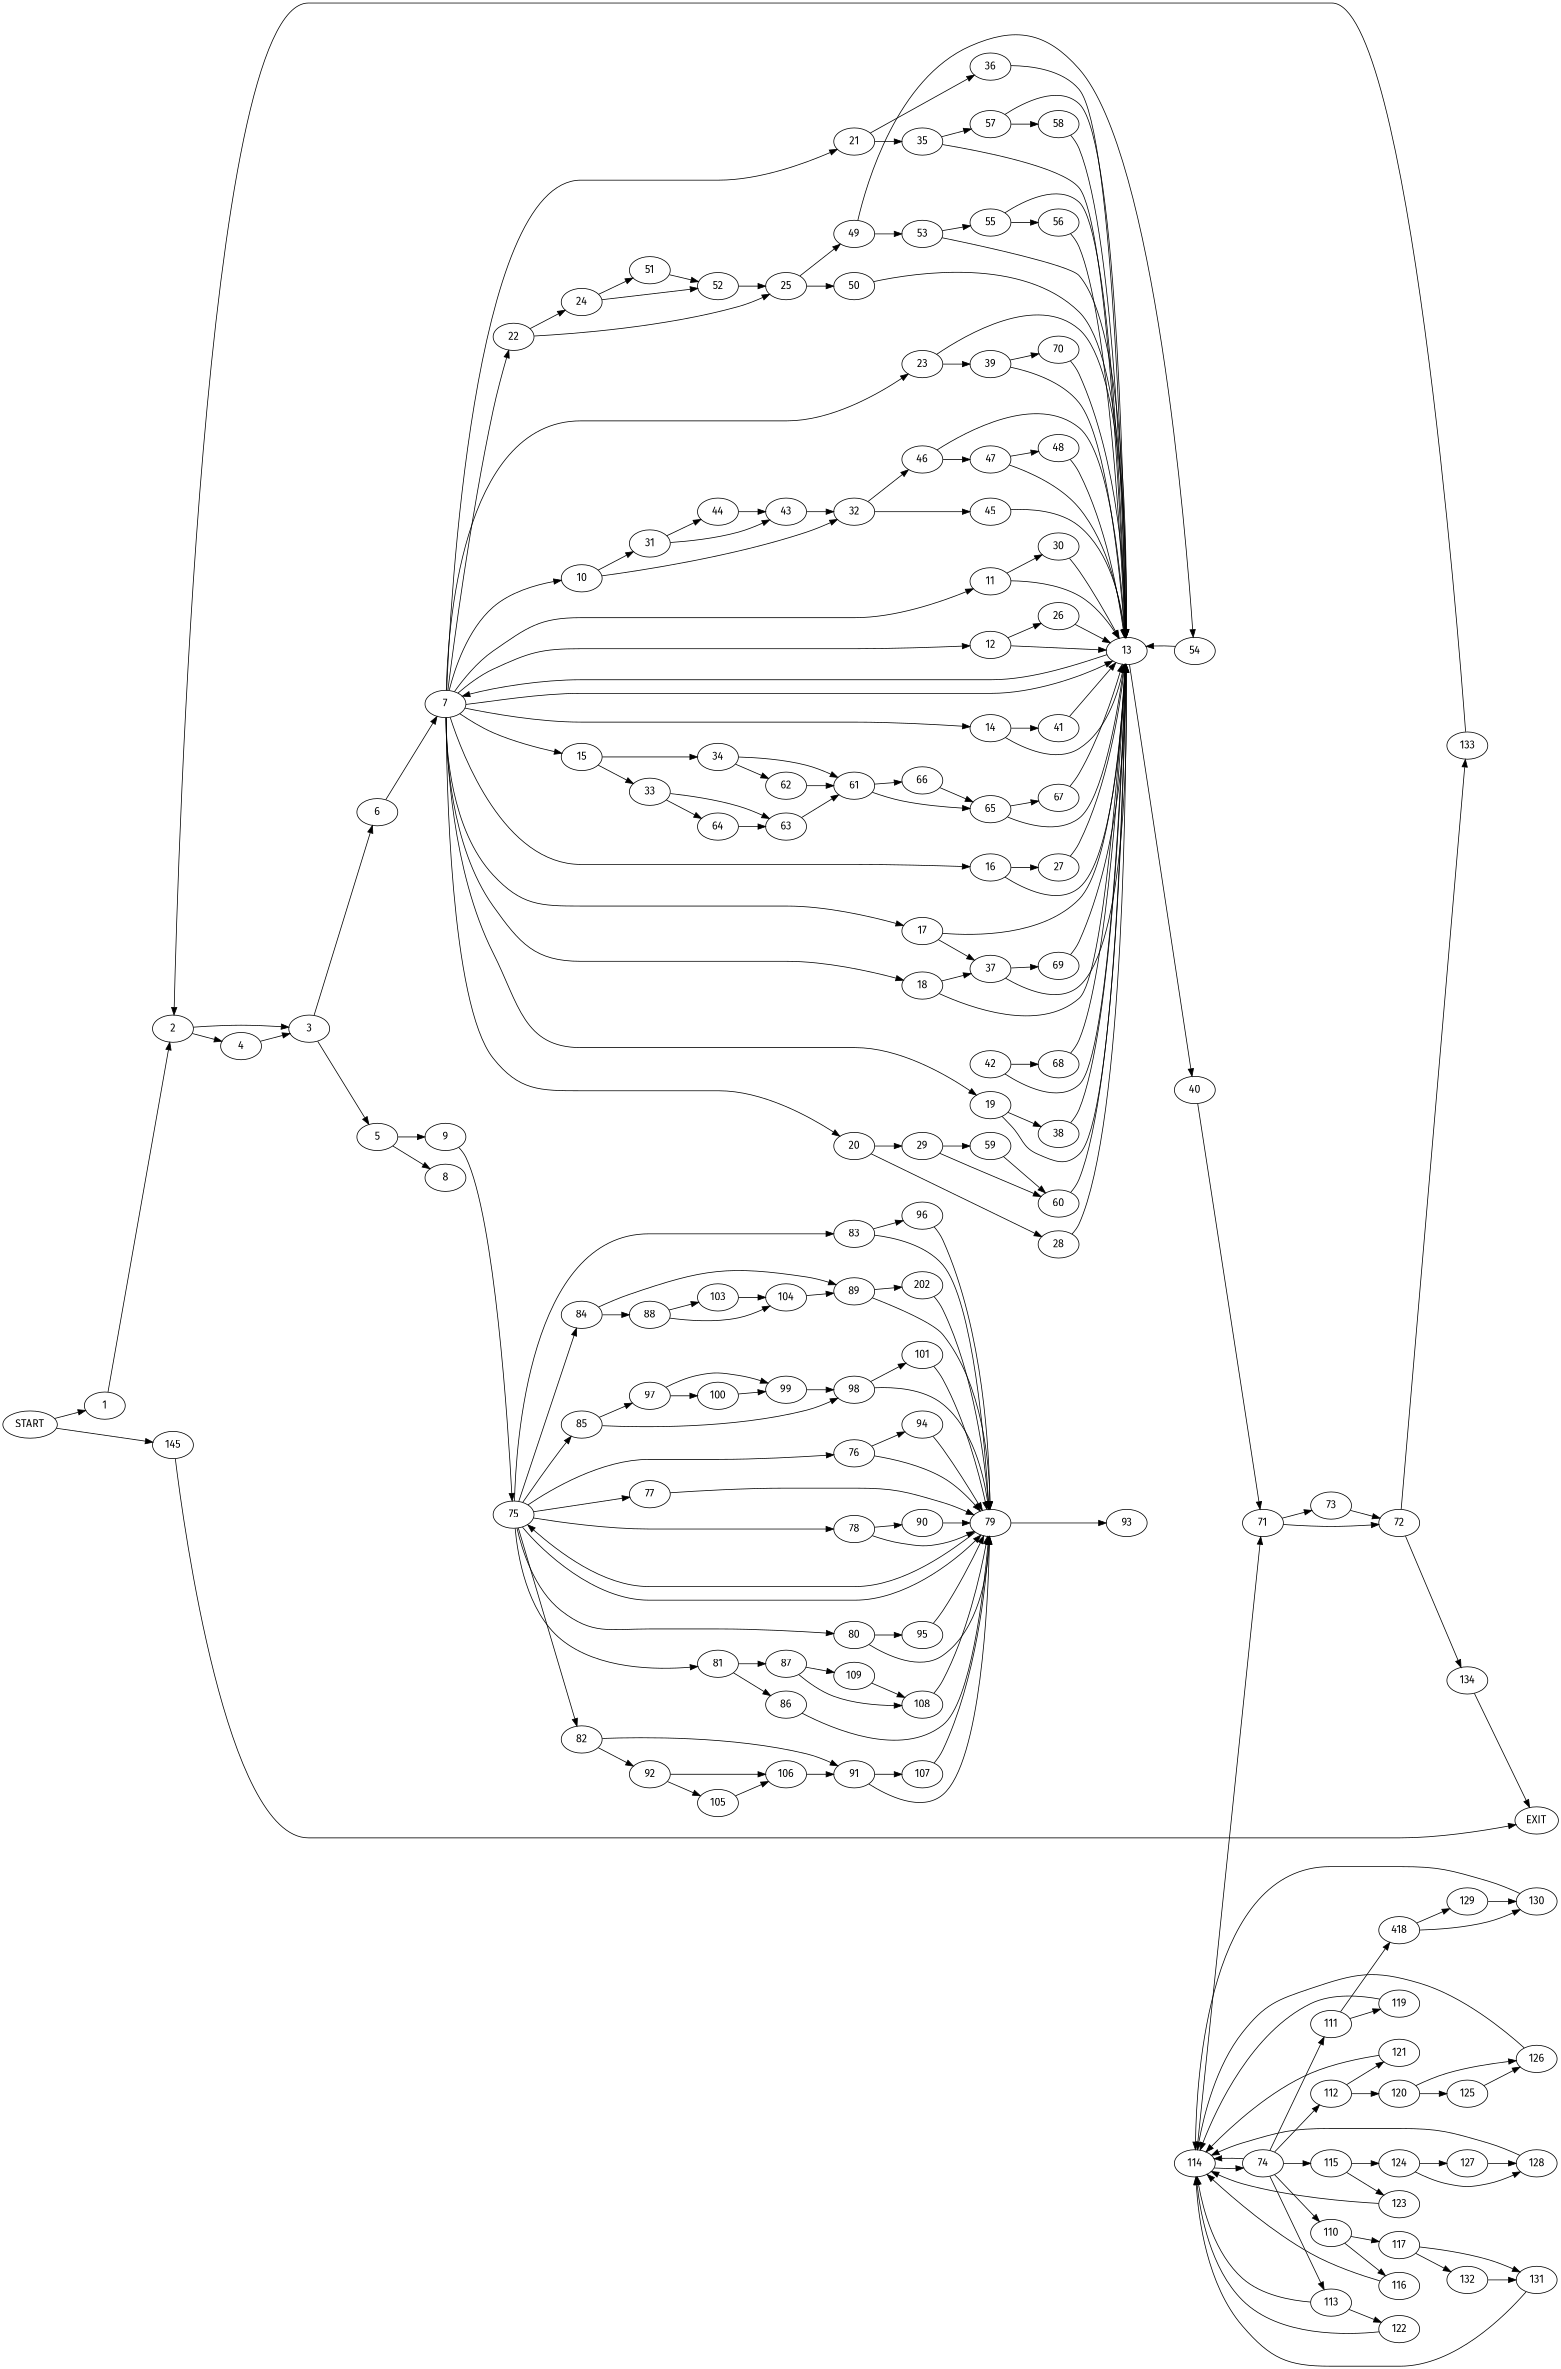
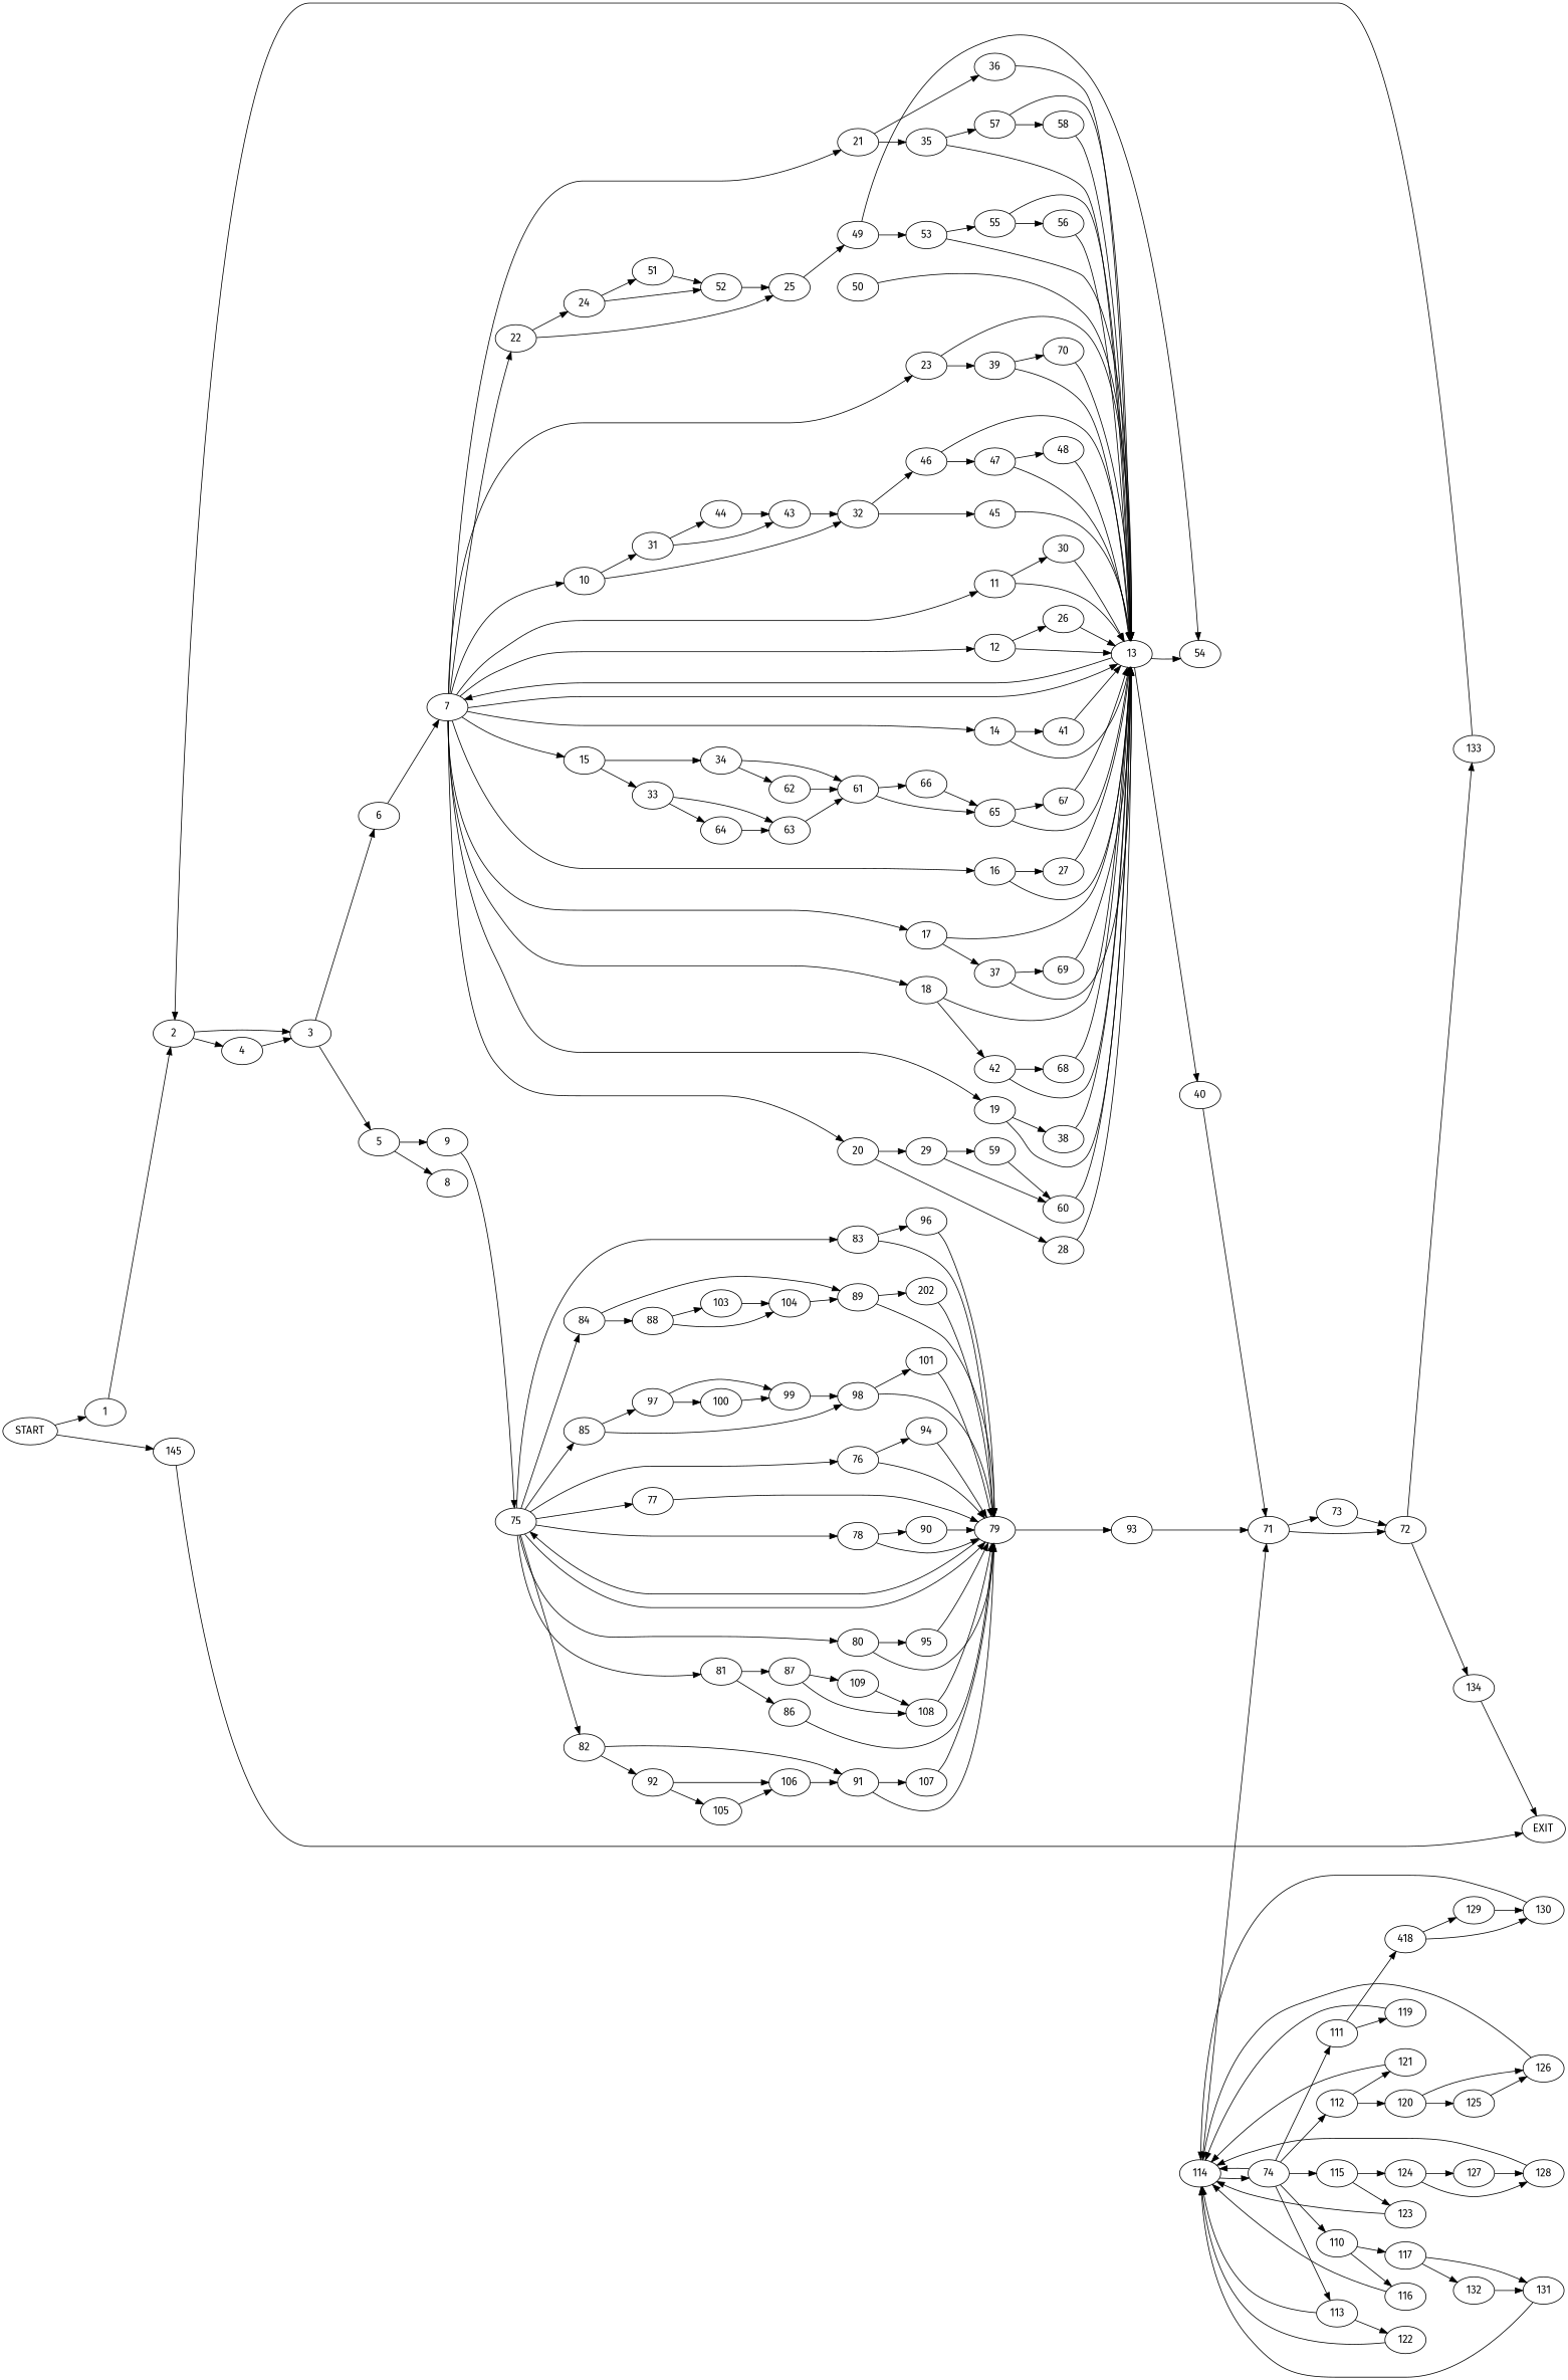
  digraph {
    fontname="Fira Sans"
    rankdir=LR
    node [fontname="Fira Sans"]
    edge [fontname="Fira Sans"]
    n1 [label=START]
    1
    n3 [label=145]
    2
    n5 [label=EXIT]
    3
    4
    5
    6
    8
    9
    7
    75
    10
    11
    12
    13
    14
    15
    16
    17
    18
    19
    20
    21
    22
    23
    31
    32
    30
    26
    40
    41
    33
    34
    27
    37
    42
    38
    28
    29
    35
    36
    24
    25
    39
    74
    110
    111
    112
    113
    114
    115
    76
    77
    78
    79
    80
    81
    82
    83
    84
    85
    43
    44
    45
    46
    71
    63
    64
    61
    62
    69
    68
    59
    60
    57
    51
    52
    49
    50
    70
    53
    54
    47
    65
    66
    58
    72
    73
    48
    55
    56
    67
    133
    134
    116
    117
    n99 [label=418]
    119
    120
    121
    122
    123
    124
    94
    90
    93
    95
    86
    87
    91
    92
    96
    88
    89
    97
    98
    108
    109
    107
    105
    106
    103
    104
    n126 [label=202]
    99
    100
    101
    131
    132
    129
    130
    125
    126
    127
    128
    n1 -> 1
    n1 -> n3
    1 -> 2
    n3 -> n5
    2 -> 3
    2 -> 4
    3 -> 5
    3 -> 6
    4 -> 3
    5 -> 8
    5 -> 9
    6 -> 7
    9 -> 75
    7 -> 10
    7 -> 11
    7 -> 12
    7 -> 13
    7 -> 14
    7 -> 15
    7 -> 16
    7 -> 17
    7 -> 18
    7 -> 19
    7 -> 20
    7 -> 21
    7 -> 22
    7 -> 23
    75 -> 76
    75 -> 77
    75 -> 78
    75 -> 79
    75 -> 80
    75 -> 81
    75 -> 82
    75 -> 83
    75 -> 84
    75 -> 85
    10 -> 31
    10 -> 32
    11 -> 13
    11 -> 30
    12 -> 13
    12 -> 26
    13 -> 7
    13 -> 40
    14 -> 13
    14 -> 41
    15 -> 33
    15 -> 34
    16 -> 13
    16 -> 27
    17 -> 13
    17 -> 37
    18 -> 13
-   18 -> 37
+   18 -> 42
    19 -> 13
    19 -> 38
    20 -> 28
    20 -> 29
    21 -> 35
    21 -> 36
    22 -> 24
    22 -> 25
    23 -> 13
    23 -> 39
    31 -> 43
    31 -> 44
    32 -> 45
    32 -> 46
    30 -> 13
    26 -> 13
    40 -> 71
    41 -> 13
    33 -> 63
    33 -> 64
    34 -> 61
    34 -> 62
    27 -> 13
    37 -> 13
    37 -> 69
    42 -> 13
    42 -> 68
    38 -> 13
    28 -> 13
    29 -> 59
    29 -> 60
    35 -> 13
    35 -> 57
    36 -> 13
    24 -> 51
    24 -> 52
    25 -> 49
-   25 -> 50
    39 -> 13
    39 -> 70
    74 -> 110
    74 -> 111
    74 -> 112
    74 -> 113
    74 -> 114
    74 -> 115
    110 -> 116
    110 -> 117
    111 -> n99
    111 -> 119
    112 -> 120
    112 -> 121
    113 -> 114
    113 -> 122
    114 -> 74
    114 -> 71
    115 -> 123
    115 -> 124
    76 -> 79
    76 -> 94
    77 -> 79
    78 -> 79
    78 -> 90
    79 -> 75
    79 -> 93
    80 -> 79
    80 -> 95
    81 -> 86
    81 -> 87
    82 -> 91
    82 -> 92
    83 -> 79
    83 -> 96
    84 -> 88
    84 -> 89
    85 -> 97
    85 -> 98
    43 -> 32
    44 -> 43
    45 -> 13
    46 -> 13
    46 -> 47
    71 -> 72
    71 -> 73
    63 -> 61
    64 -> 63
    61 -> 65
    61 -> 66
    62 -> 61
    69 -> 13
    68 -> 13
    59 -> 60
    60 -> 13
    57 -> 13
    57 -> 58
    51 -> 52
    52 -> 25
    49 -> 53
    49 -> 54
    50 -> 13
    70 -> 13
    53 -> 13
    53 -> 55
-   54 -> 13
+   13 -> 54
    47 -> 13
    47 -> 48
    65 -> 13
    65 -> 67
    66 -> 65
    58 -> 13
    72 -> 133
    72 -> 134
    73 -> 72
    48 -> 13
    55 -> 13
    55 -> 56
    56 -> 13
    67 -> 13
    133 -> 2
    134 -> n5
    116 -> 114
    117 -> 131
    117 -> 132
    n99 -> 129
    n99 -> 130
    119 -> 114
    120 -> 125
    120 -> 126
    121 -> 114
    122 -> 114
    123 -> 114
    124 -> 127
    124 -> 128
    94 -> 79
    90 -> 79
+   93 -> 71
    95 -> 79
    86 -> 79
    87 -> 108
    87 -> 109
    91 -> 79
    91 -> 107
    92 -> 105
    92 -> 106
    96 -> 79
    88 -> 103
    88 -> 104
    89 -> 79
    89 -> n126
    97 -> 99
    97 -> 100
    98 -> 79
    98 -> 101
    108 -> 79
    109 -> 108
    107 -> 79
    105 -> 106
    106 -> 91
    103 -> 104
    104 -> 89
    n126 -> 79
    99 -> 98
    100 -> 99
    101 -> 79
    131 -> 114
    132 -> 131
    129 -> 130
    130 -> 114
    125 -> 126
    126 -> 114
    127 -> 128
    128 -> 114
  }
